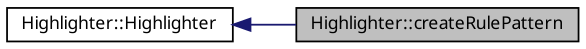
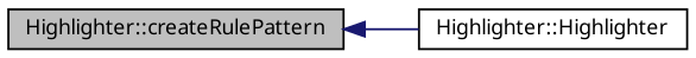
  digraph {
    rankdir=LR
    fontname="Noto Sans"
    node [color=black fontname="Noto Sans" fontsize=10 shape=record style=filled]
    n1 [fillcolor=grey75 fontcolor=black height=0.2 label="Highlighter::createRulePattern" width=0.4]
    n2 [fillcolor=white height=0.2 label="Highlighter::Highlighter" width=0.4]
-   n2 -> n1 [color=midnightblue dir=back fontname="Noto Sans" fontsize=10 labelfontname=Helvetica labelfontsize=10 style=solid]
+   n1 -> n2 [color=midnightblue dir=back fontname="Noto Sans" fontsize=10 labelfontname=Helvetica labelfontsize=10 style=solid]
  }
